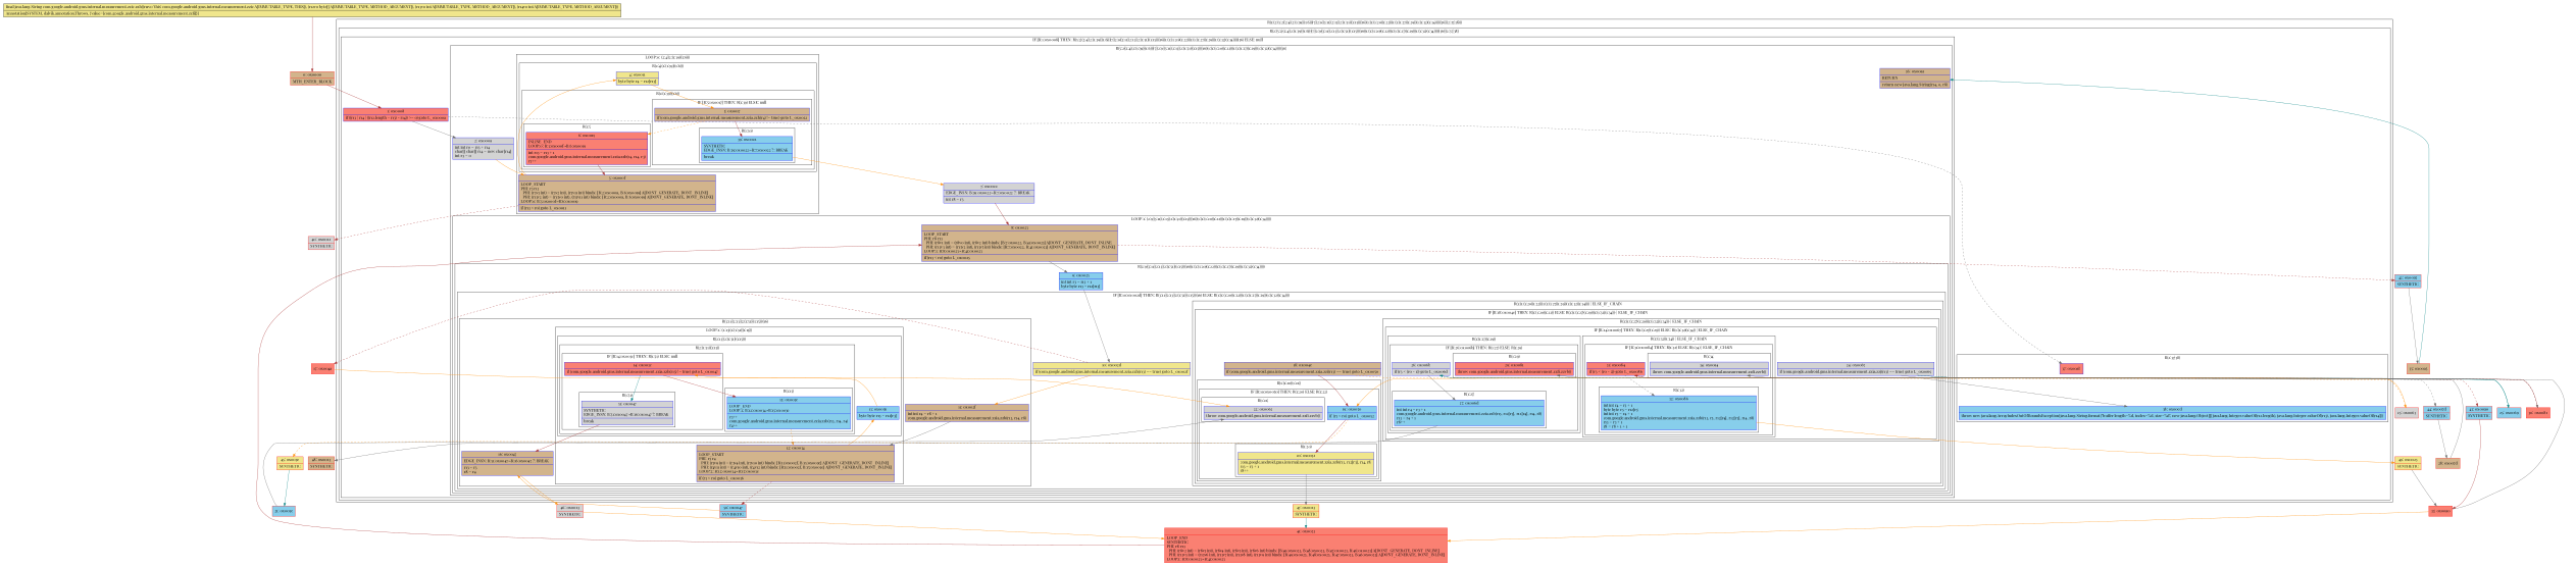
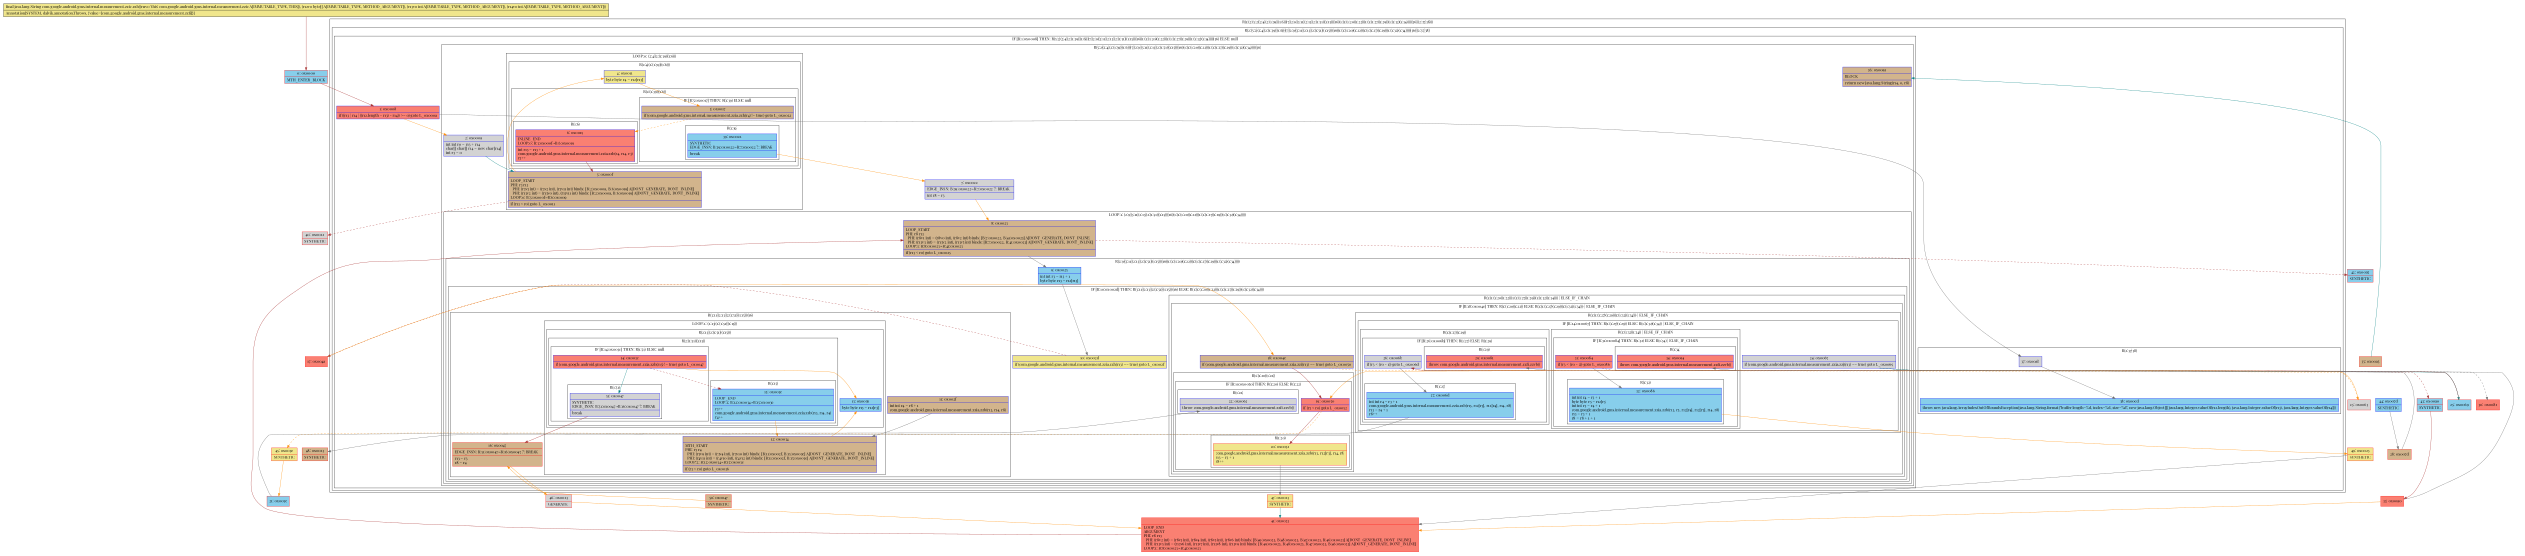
  digraph {
    fontname="Playfair Display"
    node [color=blue fillcolor=tan fontname="Playfair Display" shape=record style=filled]
    edge [color=darkorange fontname="Playfair Display"]
    n1 [fillcolor=skyblue label="{39\:\ 0x0022|SYNTHETIC\lEDGE_INSN: B:39:0x0022\-\>B:7:0x0022 ?: BREAK  \l|break\l}"]
    n2 [label="{5\:\ 0x0017|if (com.google.android.gms.internal.measurement.zzia.zzh(r4) != true) goto L_0x0022\l}"]
    n3 [fillcolor=salmon label="{6\:\ 0x0019|INLINE_END\lLOOP:0: B:3:0x000f\-\>B:6:0x0019\l|int r13 = r13 + 1\lcom.google.android.gms.internal.measurement.zzia.zzb(r4, r14, r3)\lr3++\l}"]
    n4 [fillcolor=khaki label="{4\:\ 0x0011|byte byte r4 = r12[r13]\l}"]
    n5 [label="{3\:\ 0x000f|LOOP_START\lPHI: r3 r13 \l  PHI: (r3v3 int) = (r3v2 int), (r3v11 int) binds: [B:2:0x000a, B:6:0x0019] A[DONT_GENERATE, DONT_INLINE]\l  PHI: (r13v2 int) = (r13v0 int), (r13v11 int) binds: [B:2:0x000a, B:6:0x0019] A[DONT_GENERATE, DONT_INLINE]\lLOOP:0: B:3:0x000f\-\>B:6:0x0019\l|if (r13 \< r0) goto L_0x0011\l}"]
    n6 [fillcolor=lightgrey label="{51\:\ 0x0047|SYNTHETIC\lEDGE_INSN: B:51:0x0047\-\>B:16:0x0047 ?: BREAK  \l|break\l}"]
    n7 [fillcolor=salmon label="{14\:\ 0x003c|if (com.google.android.gms.internal.measurement.zzia.zzh(r13) != true) goto L_0x0047\l}"]
    n8 [fillcolor=skyblue label="{15\:\ 0x003e|LOOP_END\lLOOP:2: B:12:0x0034\-\>B:15:0x003e\l|r3++\lcom.google.android.gms.internal.measurement.zzia.zzb(r13, r14, r4)\lr4++\l}"]
    n9 [fillcolor=skyblue label="{13\:\ 0x0036|byte byte r13 = r12[r3]\l}"]
-   n10 [label="{12\:\ 0x0034|LOOP_START\lPHI: r3 r4 \l  PHI: (r3v9 int) = (r3v4 int), (r3v10 int) binds: [B:11:0x002f, B:15:0x003e] A[DONT_GENERATE, DONT_INLINE]\l  PHI: (r4v11 int) = (r4v10 int), (r4v12 int) binds: [B:11:0x002f, B:15:0x003e] A[DONT_GENERATE, DONT_INLINE]\lLOOP:2: B:12:0x0034\-\>B:15:0x003e\l|if (r3 \< r0) goto L_0x0036\l}"]
+   n10 [label="{12\:\ 0x0034|MTH_START\lPHI: r3 r4 \l  PHI: (r3v9 int) = (r3v4 int), (r3v10 int) binds: [B:11:0x002f, B:15:0x003e] A[DONT_GENERATE, DONT_INLINE]\l  PHI: (r4v11 int) = (r4v10 int), (r4v12 int) binds: [B:11:0x002f, B:15:0x003e] A[DONT_GENERATE, DONT_INLINE]\lLOOP:2: B:12:0x0034\-\>B:15:0x003e\l|if (r3 \< r0) goto L_0x0036\l}"]
    n11 [label="{11\:\ 0x002f|int int r4 = r8 + 1\lcom.google.android.gms.internal.measurement.zzia.zzb(r13, r14, r8)\l}"]
-   n12 [label="{16\:\ 0x0047|EDGE_INSN: B:51:0x0047\-\>B:16:0x0047 ?: BREAK  \l|r13 = r3\lr8 = r4\l}"]
-   n13 [fillcolor=khaki label="{20\:\ 0x0052|com.google.android.gms.internal.measurement.zzia.zzb(r13, r12[r3], r14, r8)\lr13 = r3 + 1\lr8++\l}"]
+   n12 [color=red label="{16\:\ 0x0047|EDGE_INSN: B:51:0x0047\-\>B:16:0x0047 ?: BREAK  \l|r13 = r3\lr8 = r4\l}"]
+   n13 [color=red fillcolor=khaki label="{20\:\ 0x0052|com.google.android.gms.internal.measurement.zzia.zzb(r13, r12[r3], r14, r8)\lr13 = r3 + 1\lr8++\l}"]
    n14 [fillcolor=lightgrey label="{22\:\ 0x0062|throw com.google.android.gms.internal.measurement.zzfi.zzvb()\l}"]
-   n15 [fillcolor=skyblue label="{19\:\ 0x0050|if (r3 \< r0) goto L_0x0052\l}"]
+   n15 [fillcolor=salmon label="{19\:\ 0x0050|if (r3 \< r0) goto L_0x0052\l}"]
    n16 [fillcolor=skyblue label="{27\:\ 0x006d|int int r4 = r3 + 1\lcom.google.android.gms.internal.measurement.zzia.zzb(r13, r12[r3], r12[r4], r14, r8)\lr13 = r4 + 1\lr8++\l}"]
    n17 [fillcolor=salmon label="{29\:\ 0x0081|throw com.google.android.gms.internal.measurement.zzfi.zzvb()\l}"]
    n18 [fillcolor=lightgrey label="{26\:\ 0x006b|if (r3 \< (r0 \- 1)) goto L_0x006d\l}"]
    n19 [fillcolor=skyblue label="{32\:\ 0x0086|int int r4 = r3 + 1\lbyte byte r5 = r12[r3]\lint int r3 = r4 + 1\lcom.google.android.gms.internal.measurement.zzia.zzb(r13, r5, r12[r4], r12[r3], r14, r8)\lr13 = r3 + 1\lr8 = r8 + 1 + 1\l}"]
-   n20 [fillcolor=lightgrey label="{34\:\ 0x00a4|throw com.google.android.gms.internal.measurement.zzfi.zzvb()\l}"]
+   n20 [fillcolor=salmon label="{34\:\ 0x00a4|throw com.google.android.gms.internal.measurement.zzfi.zzvb()\l}"]
    n21 [fillcolor=salmon label="{31\:\ 0x0084|if (r3 \< (r0 \- 2)) goto L_0x0086\l}"]
    n22 [fillcolor=lightgrey label="{24\:\ 0x0067|if (com.google.android.gms.internal.measurement.zzia.zzj(r13) == true) goto L_0x0069\l}"]
    n23 [label="{18\:\ 0x004e|if (com.google.android.gms.internal.measurement.zzia.zzi(r13) == true) goto L_0x0050\l}"]
    n24 [fillcolor=khaki label="{10\:\ 0x002d|if (com.google.android.gms.internal.measurement.zzia.zzh(r13) == true) goto L_0x002f\l}"]
    n25 [fillcolor=skyblue label="{9\:\ 0x0025|int int r3 = r13 + 1\lbyte byte r13 = r12[r13]\l}"]
    n26 [label="{8\:\ 0x0023|LOOP_START\lPHI: r8 r13 \l  PHI: (r8v1 int) = (r8v0 int), (r8v2 int) binds: [B:7:0x0022, B:41:0x0023] A[DONT_GENERATE, DONT_INLINE]\l  PHI: (r13v3 int) = (r13v2 int), (r13v5 int) binds: [B:7:0x0022, B:41:0x0023] A[DONT_GENERATE, DONT_INLINE]\lLOOP:1: B:8:0x0023\-\>B:41:0x0023\l|if (r13 \< r0) goto L_0x0025\l}"]
    n27 [fillcolor=lightgrey label="{2\:\ 0x000a|int int r0 = r13 + r14\lchar[] char[] r14 = new char[r14]\lint r3 = 0\l}"]
    n28 [fillcolor=lightgrey label="{7\:\ 0x0022|EDGE_INSN: B:39:0x0022\-\>B:7:0x0022 ?: BREAK  \l|int r8 = r3\l}"]
-   n29 [label="{36\:\ 0x00aa|RETURN\l|return new java.lang.String(r14, 0, r8)\l}"]
+   n29 [label="{36\:\ 0x00aa|BLOCK\l|return new java.lang.String(r14, 0, r8)\l}"]
    n30 [fillcolor=salmon label="{1\:\ 0x0008|if ((r13 \| r14 \| ((r12.length \- r13) \- r14)) \>= 0) goto L_0x000a\l}"]
-   n31 [fillcolor=salmon label="{37\:\ 0x00ab}"]
+   n31 [fillcolor=lightgrey label="{37\:\ 0x00ab}"]
    n32 [fillcolor=skyblue label="{38\:\ 0x00cd|throw new java.lang.ArrayIndexOutOfBoundsException(java.lang.String.format(\"buffer length=%d, index=%d, size=%d\", new java.lang.Object[]\{java.lang.Integer.valueOf(r12.length), java.lang.Integer.valueOf(r13), java.lang.Integer.valueOf(r14)\}))\l}"]
    n33 [color=red fillcolor=lightgrey label="{40\:\ 0x0022|SYNTHETIC\l}"]
-   n34 [color=red fillcolor=skyblue label="{50\:\ 0x0047|SYNTHETIC\l}"]
-   n35 [color=red fillcolor=lightgrey label="{46\:\ 0x0023|SYNTHETIC\l}"]
+   n34 [color=red label="{50\:\ 0x0047|SYNTHETIC\l}"]
+   n35 [color=red fillcolor=lightgrey label="{46\:\ 0x0023|GENERATE\l}"]
    n36 [color=red fillcolor=khaki label="{47\:\ 0x0023|SYNTHETIC\l}"]
    n37 [color=red fillcolor=khaki label="{45\:\ 0x005e|SYNTHETIC\l}"]
    n38 [color=red label="{48\:\ 0x0023|SYNTHETIC\l}"]
-   n39 [color=red fillcolor=skyblue label="{44\:\ 0x007d|SYNTHETIC\l}"]
+   n39 [fillcolor=skyblue label="{44\:\ 0x007d|SYNTHETIC\l}"]
    n40 [color=red fillcolor=khaki label="{49\:\ 0x0023|SYNTHETIC\l}"]
    n41 [color=red fillcolor=skyblue label="{43\:\ 0x00a0|SYNTHETIC\l}"]
    n42 [color=red fillcolor=skyblue label="{25\:\ 0x0069}"]
    n43 [color=red fillcolor=salmon label="{30\:\ 0x0082}"]
    n44 [color=red fillcolor=lightgrey label="{23\:\ 0x0063}"]
    n45 [color=red fillcolor=salmon label="{17\:\ 0x004a}"]
    n46 [color=red fillcolor=skyblue label="{42\:\ 0x00a5|SYNTHETIC\l}"]
    n47 [color=red label="{35\:\ 0x00a5}"]
-   n48 [color=red fillcolor=salmon label="{41\:\ 0x0023|LOOP_END\lSYNTHETIC\lPHI: r8 r13 \l  PHI: (r8v2 int) = (r8v3 int), (r8v4 int), (r8v5 int), (r8v6 int) binds: [B:49:0x0023, B:48:0x0023, B:47:0x0023, B:46:0x0023] A[DONT_GENERATE, DONT_INLINE]\l  PHI: (r13v5 int) = (r13v6 int), (r13v7 int), (r13v8 int), (r13v9 int) binds: [B:49:0x0023, B:48:0x0023, B:47:0x0023, B:46:0x0023] A[DONT_GENERATE, DONT_INLINE]\lLOOP:1: B:8:0x0023\-\>B:41:0x0023\l}"]
+   n48 [color=red fillcolor=salmon label="{41\:\ 0x0023|LOOP_END\lARGUMENT\lPHI: r8 r13 \l  PHI: (r8v2 int) = (r8v3 int), (r8v4 int), (r8v5 int), (r8v6 int) binds: [B:49:0x0023, B:48:0x0023, B:47:0x0023, B:46:0x0023] A[DONT_GENERATE, DONT_INLINE]\l  PHI: (r13v5 int) = (r13v6 int), (r13v7 int), (r13v8 int), (r13v9 int) binds: [B:49:0x0023, B:48:0x0023, B:47:0x0023, B:46:0x0023] A[DONT_GENERATE, DONT_INLINE]\lLOOP:1: B:8:0x0023\-\>B:41:0x0023\l}"]
    n49 [color=red fillcolor=skyblue label="{21\:\ 0x005e}"]
    n50 [color=red label="{28\:\ 0x007d}"]
    n51 [color=red fillcolor=salmon label="{33\:\ 0x00a0}"]
-   n52 [color=red label="{0\:\ 0x0000|MTH_ENTER_BLOCK\l}"]
+   n52 [color=red fillcolor=skyblue label="{0\:\ 0x0000|MTH_ENTER_BLOCK\l}"]
    n53 [fillcolor=khaki label="{final java.lang.String com.google.android.gms.internal.measurement.zzic.zzh((r11v0 'this' com.google.android.gms.internal.measurement.zzic A[IMMUTABLE_TYPE, THIS]), (r12v0 byte[] A[IMMUTABLE_TYPE, METHOD_ARGUMENT]), (r13v0 int A[IMMUTABLE_TYPE, METHOD_ARGUMENT]), (r14v0 int A[IMMUTABLE_TYPE, METHOD_ARGUMENT]))  | Annotation[SYSTEM, dalvik.annotation.Throws, \{value=[com.google.android.gms.internal.measurement.zzfi]\}]\l}" color=""]
    subgraph cluster_1 {
      label="R(1:(2:(5:2|(2:4|(2:(1:39)|(1:6)))|7|(2:9|(3:11|(2:13|(2:(1:51)|(1:15)))|16)(1:(1:(1:20)(1:22))(1:(1:(1:27)(1:29))(1:(1:32)(1:34)))))|36)|(2:37|38)))"
      subgraph cluster_2 {
        label="R(2:(5:2|(2:4|(2:(1:39)|(1:6)))|7|(2:9|(3:11|(2:13|(2:(1:51)|(1:15)))|16)(1:(1:(1:20)(1:22))(1:(1:(1:27)(1:29))(1:(1:32)(1:34)))))|36)|(2:37|38))"
        subgraph cluster_3 {
          label="IF [B:1:0x0008] THEN: R(5:2|(2:4|(2:(1:39)|(1:6)))|7|(2:9|(3:11|(2:13|(2:(1:51)|(1:15)))|16)(1:(1:(1:20)(1:22))(1:(1:(1:27)(1:29))(1:(1:32)(1:34)))))|36) ELSE: null"
          n30
          subgraph cluster_4 {
            label="R(5:2|(2:4|(2:(1:39)|(1:6)))|7|(2:9|(3:11|(2:13|(2:(1:51)|(1:15)))|16)(1:(1:(1:20)(1:22))(1:(1:(1:27)(1:29))(1:(1:32)(1:34)))))|36)"
            n27
            n28
            n29
            subgraph cluster_5 {
              label="LOOP:0: (2:4|(2:(1:39)|(1:6)))"
              n5
              subgraph cluster_6 {
                label="R(2:4|(2:(1:39)|(1:6)))"
                n4
                subgraph cluster_7 {
                  label="R(2:(1:39)|(1:6))"
                  subgraph cluster_8 {
                    label="IF [B:5:0x0017] THEN: R(1:39) ELSE: null"
                    n2
                    subgraph cluster_9 {
-                     label="R(1:30)"
+                     label="R(1:39)"
                      n1
                    }
                  }
                  subgraph cluster_10 {
-                   label="R(1:5)"
+                   label="R(1:6)"
                    n3
                  }
                }
              }
            }
            subgraph cluster_11 {
              label="LOOP:1: (2:9|(3:11|(2:13|(2:(1:51)|(1:15)))|16)(1:(1:(1:20)(1:22))(1:(1:(1:27)(1:29))(1:(1:32)(1:34)))))"
              n26
              subgraph cluster_12 {
                label="R(2:9|(3:11|(2:13|(2:(1:51)|(1:15)))|16)(1:(1:(1:20)(1:22))(1:(1:(1:27)(1:29))(1:(1:32)(1:34)))))"
                n25
                subgraph cluster_13 {
                  label="IF [B:10:0x002d] THEN: R(3:11|(2:13|(2:(1:51)|(1:15)))|16) ELSE: R(1:(1:(1:20)(1:22))(1:(1:(1:27)(1:29))(1:(1:32)(1:34))))"
                  n24
                  subgraph cluster_14 {
                    label="R(3:11|(2:13|(2:(1:51)|(1:15)))|16)"
                    n11
                    n12
                    subgraph cluster_15 {
                      label="LOOP:2: (2:13|(2:(1:51)|(1:15)))"
                      n10
                      subgraph cluster_16 {
                        label="R(2:13|(2:(1:51)|(1:15)))"
                        n9
                        subgraph cluster_17 {
                          label="R(2:(1:51)|(1:15))"
                          subgraph cluster_18 {
                            label="IF [B:14:0x003c] THEN: R(1:51) ELSE: null"
                            n7
                            subgraph cluster_19 {
                              label="R(1:51)"
                              n6
                            }
                          }
                          subgraph cluster_20 {
                            label="R(1:15)"
                            n8
                          }
                        }
                      }
                    }
                  }
                  subgraph cluster_21 {
                    label="R(1:(1:(1:20)(1:22))(1:(1:(1:27)(1:29))(1:(1:32)(1:34)))) | ELSE_IF_CHAIN\l"
                    subgraph cluster_22 {
                      label="IF [B:18:0x004e] THEN: R(1:(1:20)(1:22)) ELSE: R(1:(1:(1:27)(1:29))(1:(1:32)(1:34))) | ELSE_IF_CHAIN\l"
                      n23
                      subgraph cluster_23 {
                        label="R(1:(1:20)(1:22))"
                        subgraph cluster_24 {
                          label="IF [B:19:0x0050] THEN: R(1:20) ELSE: R(1:22)"
                          n15
                          subgraph cluster_25 {
                            label="R(1:20)"
                            n13
                          }
                          subgraph cluster_26 {
                            label="R(1:22)"
                            n14
                          }
                        }
                      }
                      subgraph cluster_27 {
                        label="R(1:(1:(1:27)(1:29))(1:(1:32)(1:34))) | ELSE_IF_CHAIN\l"
                        subgraph cluster_28 {
                          label="IF [B:24:0x0067] THEN: R(1:(1:27)(1:29)) ELSE: R(1:(1:32)(1:34)) | ELSE_IF_CHAIN\l"
                          n22
                          subgraph cluster_29 {
                            label="R(1:(1:27)(1:29))"
                            subgraph cluster_30 {
                              label="IF [B:26:0x006b] THEN: R(1:27) ELSE: R(1:29)"
                              n18
                              subgraph cluster_31 {
                                label="R(1:27)"
                                n16
                              }
                              subgraph cluster_32 {
                                label="R(1:29)"
                                n17
                              }
                            }
                          }
                          subgraph cluster_33 {
                            label="R(1:(1:32)(1:34)) | ELSE_IF_CHAIN\l"
                            subgraph cluster_34 {
                              label="IF [B:31:0x0084] THEN: R(1:32) ELSE: R(1:34) | ELSE_IF_CHAIN\l"
                              n21
                              subgraph cluster_35 {
                                label="R(1:32)"
                                n19
                              }
                              subgraph cluster_36 {
                                label="R(1:34)"
                                n20
                              }
                            }
                          }
                        }
                      }
                    }
                  }
                }
              }
            }
          }
        }
        subgraph cluster_37 {
          label="R(2:37|38)"
          n31
          n32
        }
      }
    }
    n1 -> n28
-   n2 -> n1 [color=brown]
    n2 -> n3 [style=dashed]
    n3 -> n5 [color=brown]
    n4 -> n2
    n5 -> n4
    n5 -> n33 [color=brown style=dashed]
    n6 -> n12 [color=brown]
    n7 -> n6 [color=teal]
-   n7 -> n8 [color=brown style=solid]
-   n8 -> n10 [style=dashed]
-   n9 -> n7
+   n7 -> n8 [color=brown style=dashed]
+   n8 -> n10
+   n7 -> n9
    n10 -> n9
-   n10 -> n34 [color=brown style=dashed]
    n11 -> n10 [color=gray40]
    n12 -> n35
    n13 -> n36 [color=gray40]
    n15 -> n13 [color=brown]
    n15 -> n37 [style=dashed]
    n16 -> n38 [color=gray40]
    n18 -> n16 [color=gray40]
-   n18 -> n39 [color=gray40 style=dashed]
    n19 -> n40
-   n21 -> n19 [color=gray40 style=dashed]
+   n21 -> n19 [color=gray40]
    n21 -> n41 [color=brown style=dashed]
    n22 -> n42 [color=teal]
    n22 -> n43 [color=gray40 style=dashed]
    n23 -> n15 [color=brown]
    n23 -> n44 [style=dashed]
-   n24 -> n11
    n24 -> n45 [color=brown style=dashed]
    n25 -> n24 [color=gray40]
    n26 -> n25 [color=gray40]
    n26 -> n46 [color=brown style=dashed]
-   n27 -> n5
-   n28 -> n26 [color=brown]
-   n30 -> n27 [color=gray40]
-   n30 -> n31 [color=gray40 style=dashed]
-   n22 -> n32 [color=gray40]
+   n27 -> n5 [color=teal]
+   n28 -> n26
+   n30 -> n27
+   n30 -> n31 [color=gray40 style=solid]
+   n31 -> n32 [color=gray40]
    n34 -> n12
    n35 -> n48
    n36 -> n48 [color=teal]
-   n37 -> n49 [color=teal]
+   n37 -> n49
    n39 -> n50 [color=gray40]
-   n40 -> n51 [color=gray40]
+   n40 -> n48 [color=gray40]
    n41 -> n51 [color=brown]
-   n42 -> n18 [color=teal]
-   n43 -> n21 [color=brown]
+   n42 -> n18 [color=brown]
    n44 -> n15
-   n45 -> n14
-   n46 -> n47 [color=gray40]
+   n45 -> n23
    n47 -> n29 [color=teal]
    n48 -> n26 [color=brown]
    n49 -> n14 [color=gray40]
    n50 -> n17 [color=gray40]
    n51 -> n20 [color=gray40]
    n51 -> n48
    n52 -> n30 [color=brown]
    n53 -> n52 [color=brown]
  }
